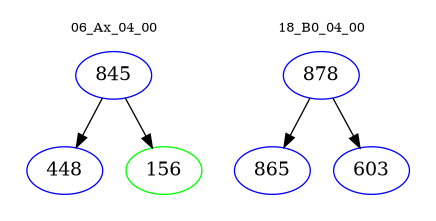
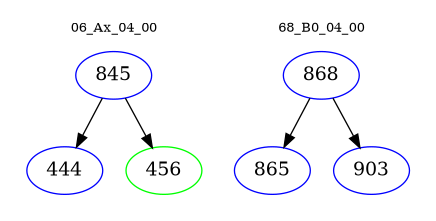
  digraph {
    node [color=blue]
    edge [color=black]
    n1 [label=845]
-   n2 [label=448]
-   n3 [color=green label=156]
-   n4 [label=878]
+   n2 [label=444]
+   n3 [color=green label=456]
+   n4 [label=868]
    n5 [label=865]
-   n6 [label=603]
+   n6 [label=903]
    subgraph cluster_1 {
      color=white
      fontsize=10
      label="06_Ax_04_00"
      n1
      n2
      n3
    }
    subgraph cluster_2 {
      color=white
      fontsize=10
-     label="18_B0_04_00"
+     label="68_B0_04_00"
      n4
      n5
      n6
    }
    n1 -> n2
    n1 -> n3
    n4 -> n5
    n4 -> n6
  }
